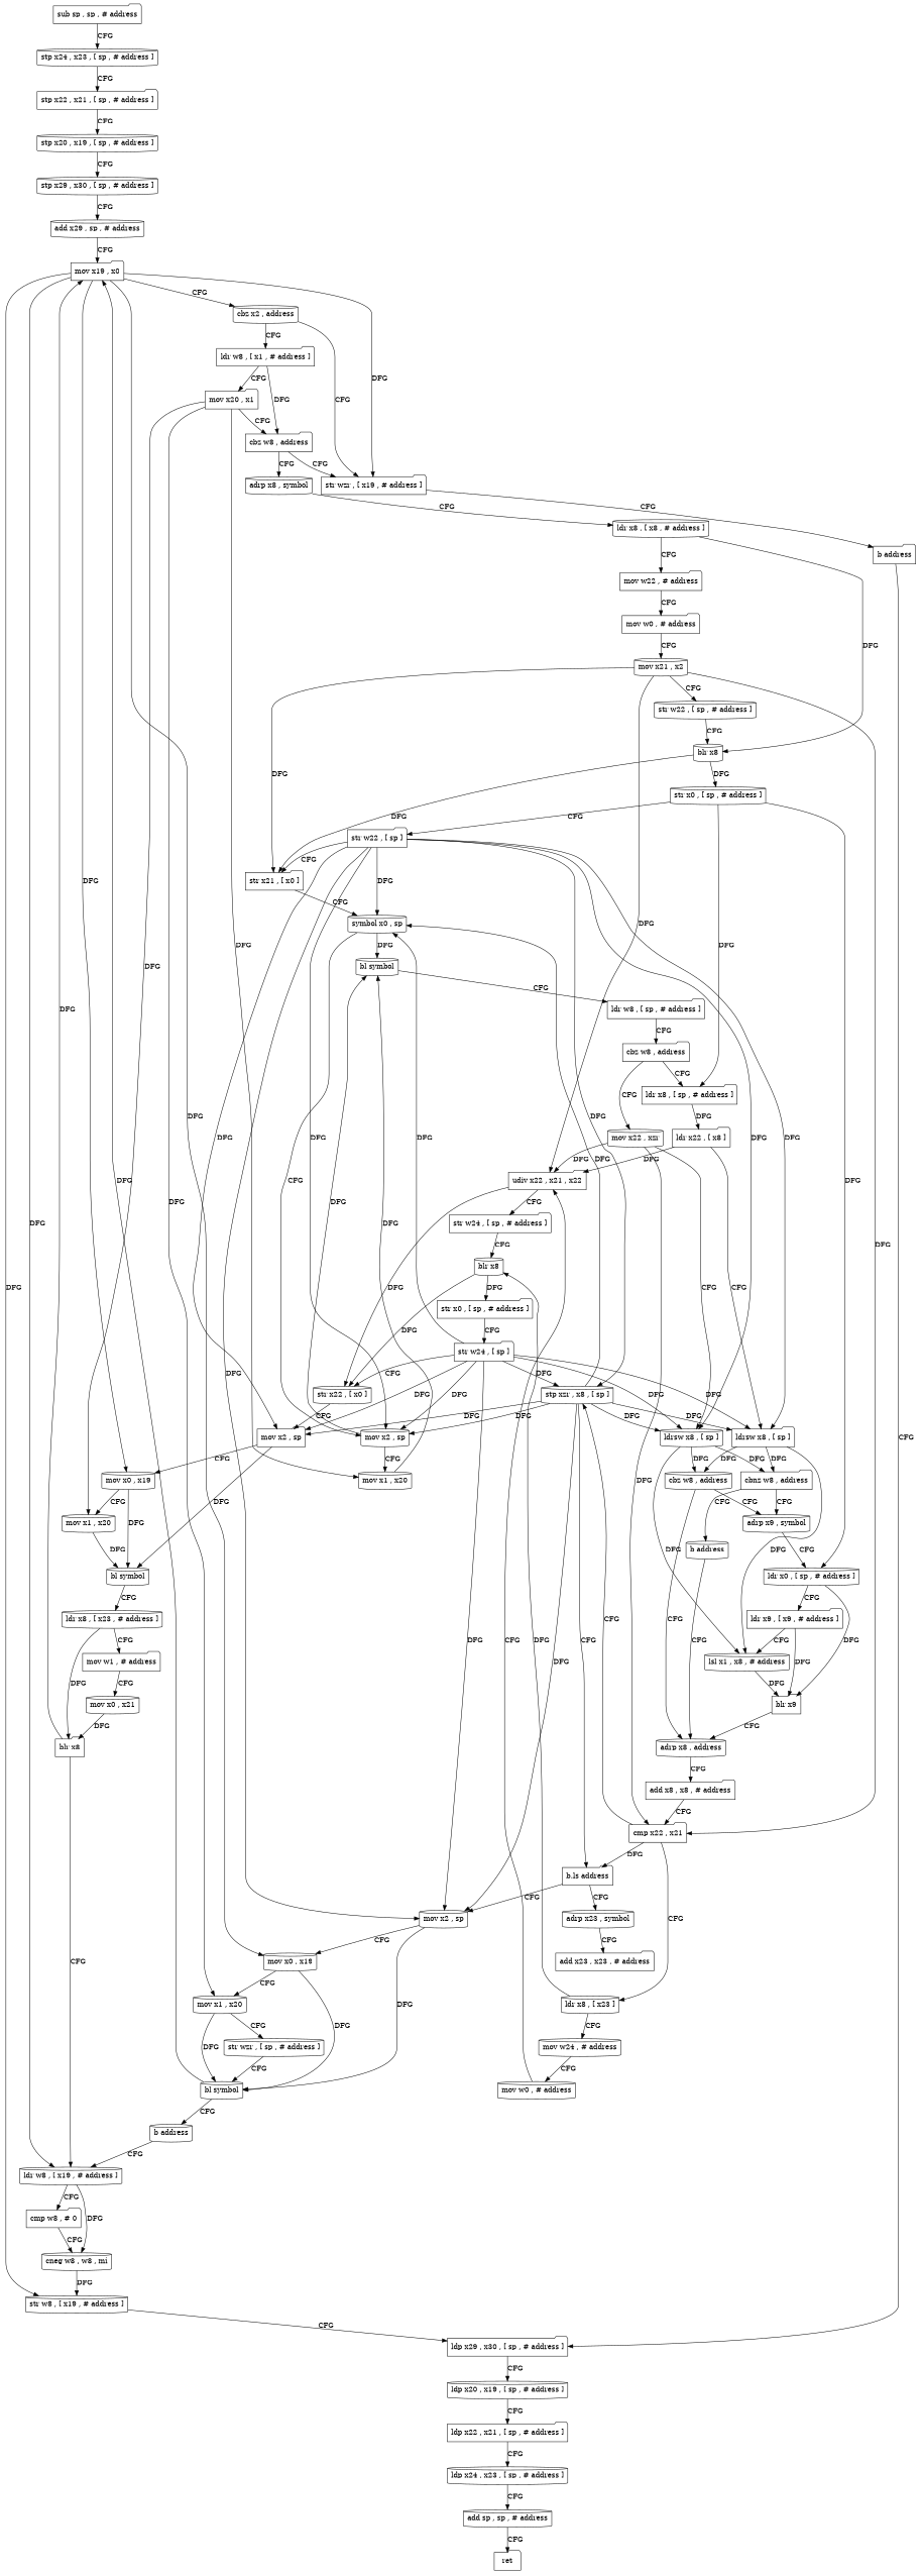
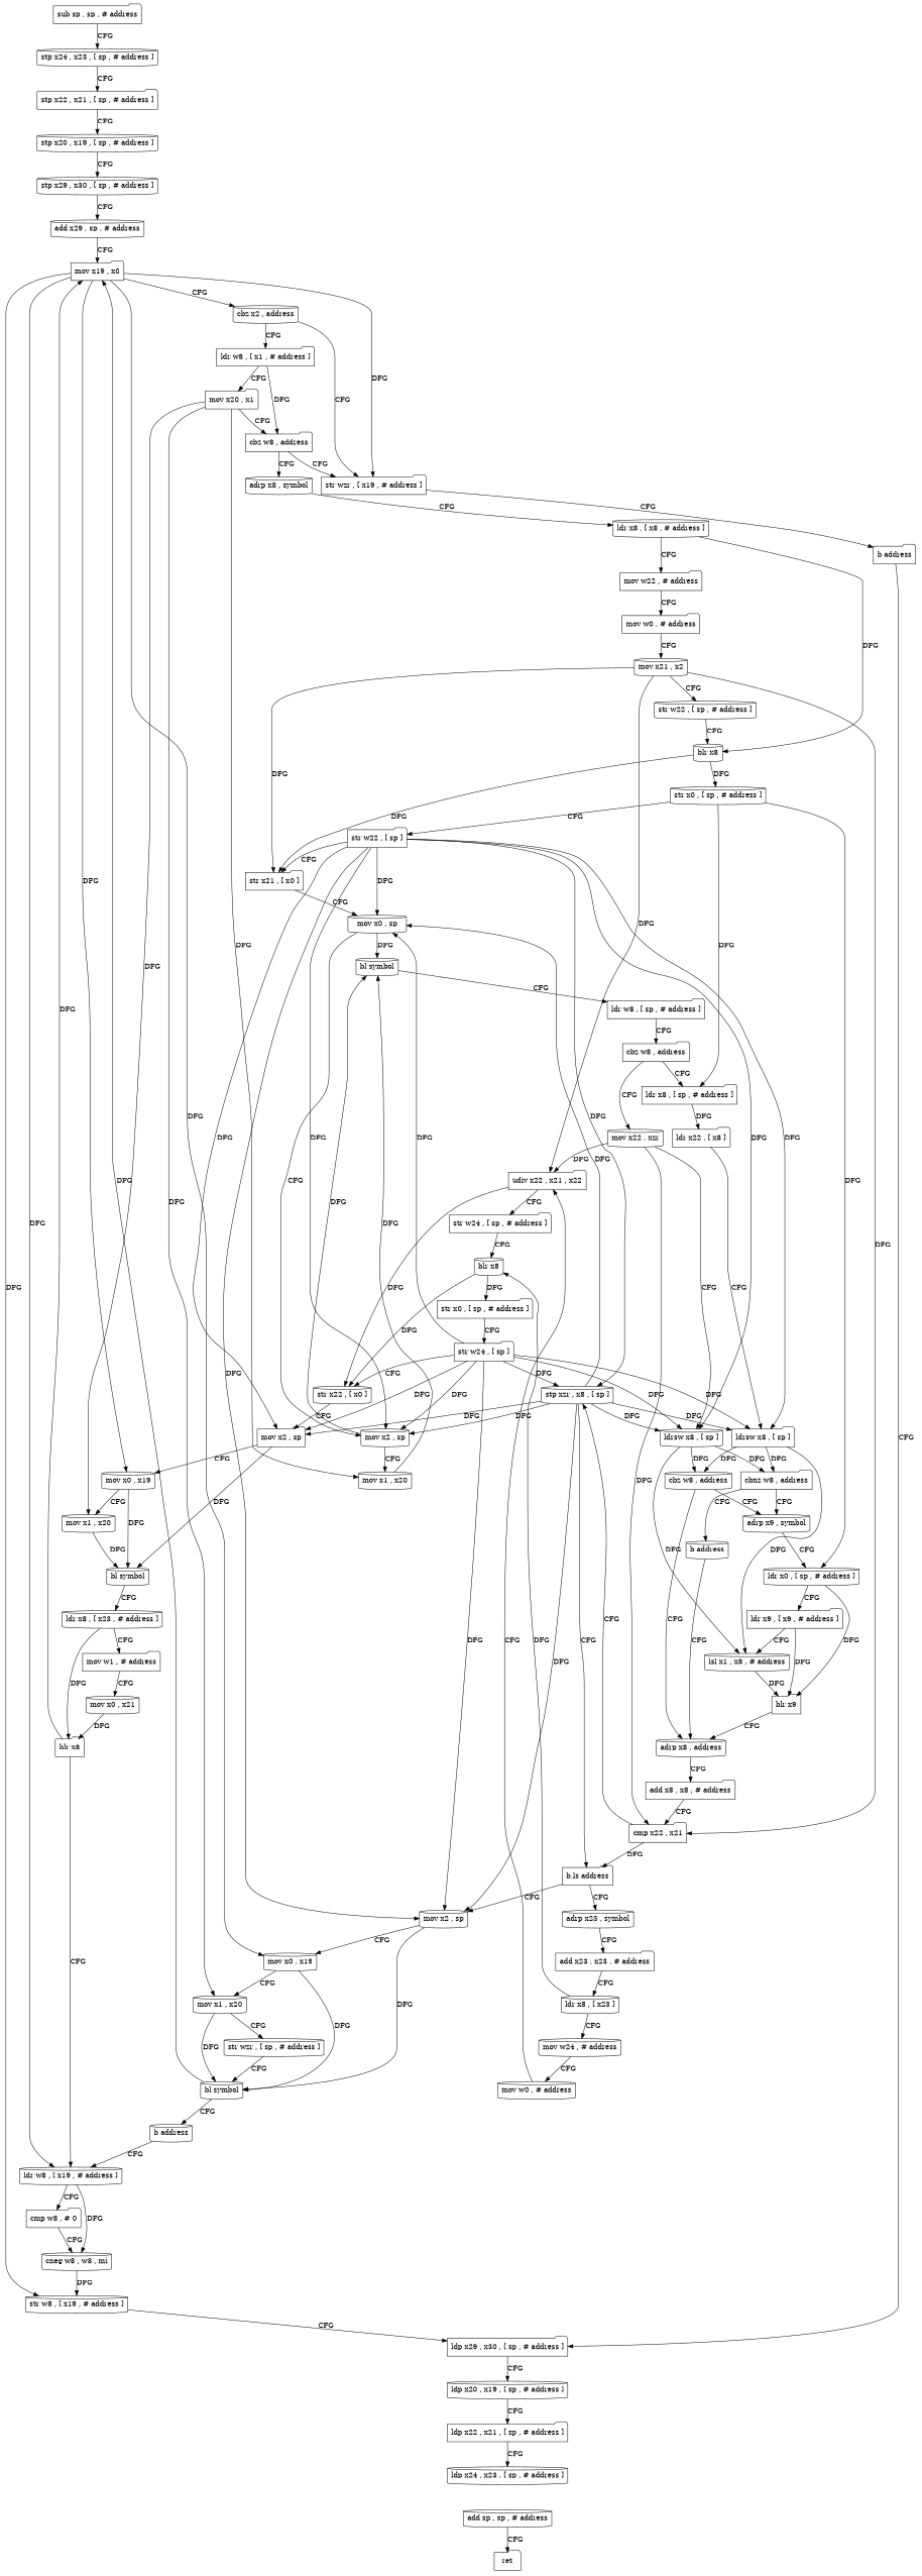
  digraph {
    node [shape=cylinder]
    n1 [label="sub sp , sp , # address" shape=folder]
    n2 [label="stp x24 , x23 , [ sp , # address ]"]
    n3 [label="stp x22 , x21 , [ sp , # address ]" shape=folder]
    n4 [label="stp x20 , x19 , [ sp , # address ]"]
    n5 [label="stp x29 , x30 , [ sp , # address ]"]
    n6 [label="add x29 , sp , # address"]
    n7 [label="mov x19 , x0" shape=folder]
    n8 [label="cbz x2 , address"]
    n9 [label="str wzr , [ x19 , # address ]" shape=folder]
    n10 [label="mov x0 , x19"]
    n11 [label="ldr w8 , [ x19 , # address ]"]
    n12 [label="mov x0 , x19"]
    n13 [label="str w8 , [ x19 , # address ]"]
    n14 [label="ldr w8 , [ x1 , # address ]" shape=folder]
    n15 [label="b address" shape=folder]
    n16 [label="mov x1 , x20"]
    n17 [label="bl symbol"]
    n18 [label="cmp w8 , # 0" shape=folder]
    n19 [label="cneg w8 , w8 , mi"]
    n20 [label="mov x1 , x20"]
    n21 [label="bl symbol"]
    n22 [label="ldp x29 , x30 , [ sp , # address ]" shape=folder]
    n23 [label="mov x20 , x1" shape=folder]
    n24 [label="cbz w8 , address" shape=folder]
    n25 [label="mov x1 , x20"]
    n26 [label="adrp x8 , symbol"]
    n27 [label="ldp x20 , x19 , [ sp , # address ]"]
    n28 [label="ldp x22 , x21 , [ sp , # address ]" shape=folder]
    n29 [label="bl symbol"]
    n30 [label="str wzr , [ sp , # address ]"]
    n31 [label="ldr x8 , [ x8 , # address ]"]
    n32 [label="mov w22 , # address" shape=folder]
    n33 [label="blr x8"]
    n34 [label="ldp x24 , x23 , [ sp , # address ]"]
    n35 [label="add sp , sp , # address"]
    n36 [label=ret shape=folder]
    n37 [label="mov w0 , # address" shape=folder]
    n38 [label="str x21 , [ x0 ]" shape=folder]
    n39 [label="str x0 , [ sp , # address ]"]
    n40 [label="mov x21 , x2"]
    n41 [label="str w22 , [ sp , # address ]"]
    n42 [label="cmp x22 , x21" shape=folder]
    n43 [label="udiv x22 , x21 , x22" shape=folder]
-   n44 [label="symbol x0 , sp"]
+   n44 [label="mov x0 , sp"]
    n45 [label="stp xzr , x8 , [ sp ]"]
    n46 [label="b.ls address" shape=folder]
    n47 [label="str w24 , [ sp , # address ]" shape=folder]
    n48 [label="str x22 , [ x0 ]"]
    n49 [label="str w22 , [ sp ]" shape=folder]
    n50 [label="ldr x8 , [ sp , # address ]" shape=folder]
    n51 [label="ldr x0 , [ sp , # address ]"]
    n52 [label="mov x2 , sp"]
    n53 [label="ldrsw x8 , [ sp ]"]
    n54 [label="ldrsw x8 , [ sp ]" shape=folder]
    n55 [label="mov x2 , sp"]
    n56 [label="mov x2 , sp" shape=folder]
    n57 [label="ldr x22 , [ x8 ]" shape=folder]
    n58 [label="ldr x9 , [ x9 , # address ]" shape=folder]
    n59 [label="blr x9" shape=folder]
    n60 [label="cbnz w8 , address" shape=folder]
    n61 [label="cbz w8 , address"]
    n62 [label="lsl x1 , x8 , # address"]
    n63 [label="ldr w8 , [ sp , # address ]" shape=folder]
    n64 [label="cbz w8 , address" shape=folder]
    n65 [label="mov x22 , xzr"]
    n66 [label="adrp x9 , symbol"]
    n67 [label="b address"]
    n68 [label="adrp x8 , address"]
    n69 [label="add x8 , x8 , # address" shape=folder]
    n70 [label="adrp x23 , symbol"]
    n71 [label="add x23 , x23 , # address" shape=folder]
    n72 [label="ldr x8 , [ x23 ]"]
    n73 [label="b address"]
    n74 [label="mov w24 , # address"]
    n75 [label="blr x8"]
    n76 [label="mov w0 , # address"]
    n77 [label="str x0 , [ sp , # address ]" shape=folder]
    n78 [label="str w24 , [ sp ]" shape=folder]
    n79 [label="mov x0 , x21"]
    n80 [label="blr x8" shape=folder]
    n81 [label="ldr x8 , [ x23 , # address ]"]
    n82 [label="mov w1 , # address" shape=folder]
    n1 -> n2 [label=CFG]
    n2 -> n3 [label=CFG]
    n3 -> n4 [label=CFG]
    n4 -> n5 [label=CFG]
    n5 -> n6 [label=CFG]
    n6 -> n7 [label=CFG]
    n7 -> n8 [label=CFG]
    n7 -> n9 [label=DFG]
    n7 -> n10 [label=DFG]
    n7 -> n11 [label=DFG]
    n7 -> n12 [label=DFG]
    n7 -> n13 [label=DFG]
    n8 -> n9 [label=CFG]
    n8 -> n14 [label=CFG]
    n9 -> n15 [label=CFG]
    n10 -> n16 [label=CFG]
    n10 -> n17 [label=DFG]
    n11 -> n18 [label=CFG]
    n11 -> n19 [label=DFG]
    n12 -> n20 [label=CFG]
    n12 -> n21 [label=DFG]
    n13 -> n22 [label=CFG]
    n14 -> n23 [label=CFG]
    n14 -> n24 [label=DFG]
    n15 -> n22 [label=CFG]
    n16 -> n17 [label=DFG]
    n17 -> n81 [label=CFG]
    n18 -> n19 [label=CFG]
    n19 -> n13 [label=DFG]
    n20 -> n21 [label=DFG]
    n20 -> n30 [label=CFG]
    n21 -> n7 [label=DFG]
    n21 -> n73 [label=CFG]
    n22 -> n27 [label=CFG]
    n23 -> n16 [label=DFG]
    n23 -> n20 [label=DFG]
    n23 -> n24 [label=CFG]
    n23 -> n25 [label=DFG]
    n24 -> n9 [label=CFG]
    n24 -> n26 [label=CFG]
    n25 -> n29 [label=DFG]
    n26 -> n31 [label=CFG]
    n27 -> n28 [label=CFG]
    n28 -> n34 [label=CFG]
    n29 -> n63 [label=CFG]
    n30 -> n21 [label=CFG]
    n31 -> n32 [label=CFG]
    n31 -> n33 [label=DFG]
    n32 -> n37 [label=CFG]
    n33 -> n38 [label=DFG]
    n33 -> n39 [label=DFG]
-   n34 -> n35 [label=CFG]
    n35 -> n36 [label=CFG]
    n37 -> n40 [label=CFG]
    n38 -> n44 [label=CFG]
    n39 -> n49 [label=CFG]
    n39 -> n50 [label=DFG]
    n39 -> n51 [label=DFG]
    n40 -> n38 [label=DFG]
    n40 -> n41 [label=CFG]
    n40 -> n42 [label=DFG]
    n40 -> n43 [label=DFG]
    n41 -> n33 [label=CFG]
    n42 -> n45 [label=CFG]
    n42 -> n46 [label=DFG]
    n43 -> n47 [label=CFG]
    n43 -> n48 [label=DFG]
    n44 -> n29 [label=DFG]
    n44 -> n52 [label=CFG]
    n45 -> n44 [label=DFG]
    n45 -> n46 [label=CFG]
    n45 -> n52 [label=DFG]
    n45 -> n53 [label=DFG]
    n45 -> n54 [label=DFG]
    n45 -> n55 [label=DFG]
    n45 -> n56 [label=DFG]
    n46 -> n55 [label=CFG]
    n46 -> n70 [label=CFG]
    n47 -> n75 [label=CFG]
    n48 -> n56 [label=CFG]
    n49 -> n38 [label=CFG]
    n49 -> n44 [label=DFG]
    n49 -> n45 [label=DFG]
    n49 -> n52 [label=DFG]
    n49 -> n53 [label=DFG]
    n49 -> n54 [label=DFG]
    n49 -> n55 [label=DFG]
    n49 -> n56 [label=DFG]
    n50 -> n57 [label=DFG]
    n51 -> n58 [label=CFG]
    n51 -> n59 [label=DFG]
    n52 -> n25 [label=CFG]
    n52 -> n29 [label=DFG]
    n53 -> n60 [label=DFG]
    n53 -> n61 [label=DFG]
    n53 -> n62 [label=DFG]
    n54 -> n60 [label=DFG]
    n54 -> n61 [label=DFG]
    n54 -> n62 [label=DFG]
    n55 -> n12 [label=CFG]
    n55 -> n21 [label=DFG]
    n56 -> n10 [label=CFG]
    n56 -> n17 [label=DFG]
-   n57 -> n43 [label=DFG]
    n57 -> n54 [label=CFG]
    n58 -> n59 [label=DFG]
    n58 -> n62 [label=CFG]
    n59 -> n68 [label=CFG]
    n60 -> n66 [label=CFG]
    n60 -> n67 [label=CFG]
    n61 -> n66 [label=CFG]
    n61 -> n68 [label=CFG]
    n62 -> n59 [label=DFG]
    n63 -> n64 [label=CFG]
    n64 -> n50 [label=CFG]
    n64 -> n65 [label=CFG]
    n65 -> n42 [label=DFG]
    n65 -> n43 [label=DFG]
    n65 -> n53 [label=CFG]
    n66 -> n51 [label=CFG]
    n67 -> n68 [label=CFG]
    n68 -> n69 [label=CFG]
    n69 -> n42 [label=CFG]
    n70 -> n71 [label=CFG]
-   n42 -> n72 [label=CFG]
+   n71 -> n72 [label=CFG]
    n72 -> n74 [label=CFG]
    n72 -> n75 [label=DFG]
    n73 -> n11 [label=CFG]
    n74 -> n76 [label=CFG]
    n75 -> n48 [label=DFG]
    n75 -> n77 [label=DFG]
    n76 -> n43 [label=CFG]
    n77 -> n78 [label=CFG]
    n78 -> n44 [label=DFG]
    n78 -> n45 [label=DFG]
    n78 -> n48 [label=CFG]
    n78 -> n52 [label=DFG]
    n78 -> n53 [label=DFG]
    n78 -> n54 [label=DFG]
    n78 -> n55 [label=DFG]
    n78 -> n56 [label=DFG]
    n79 -> n80 [label=DFG]
    n80 -> n7 [label=DFG]
    n80 -> n11 [label=CFG]
    n81 -> n80 [label=DFG]
    n81 -> n82 [label=CFG]
    n82 -> n79 [label=CFG]
  }
